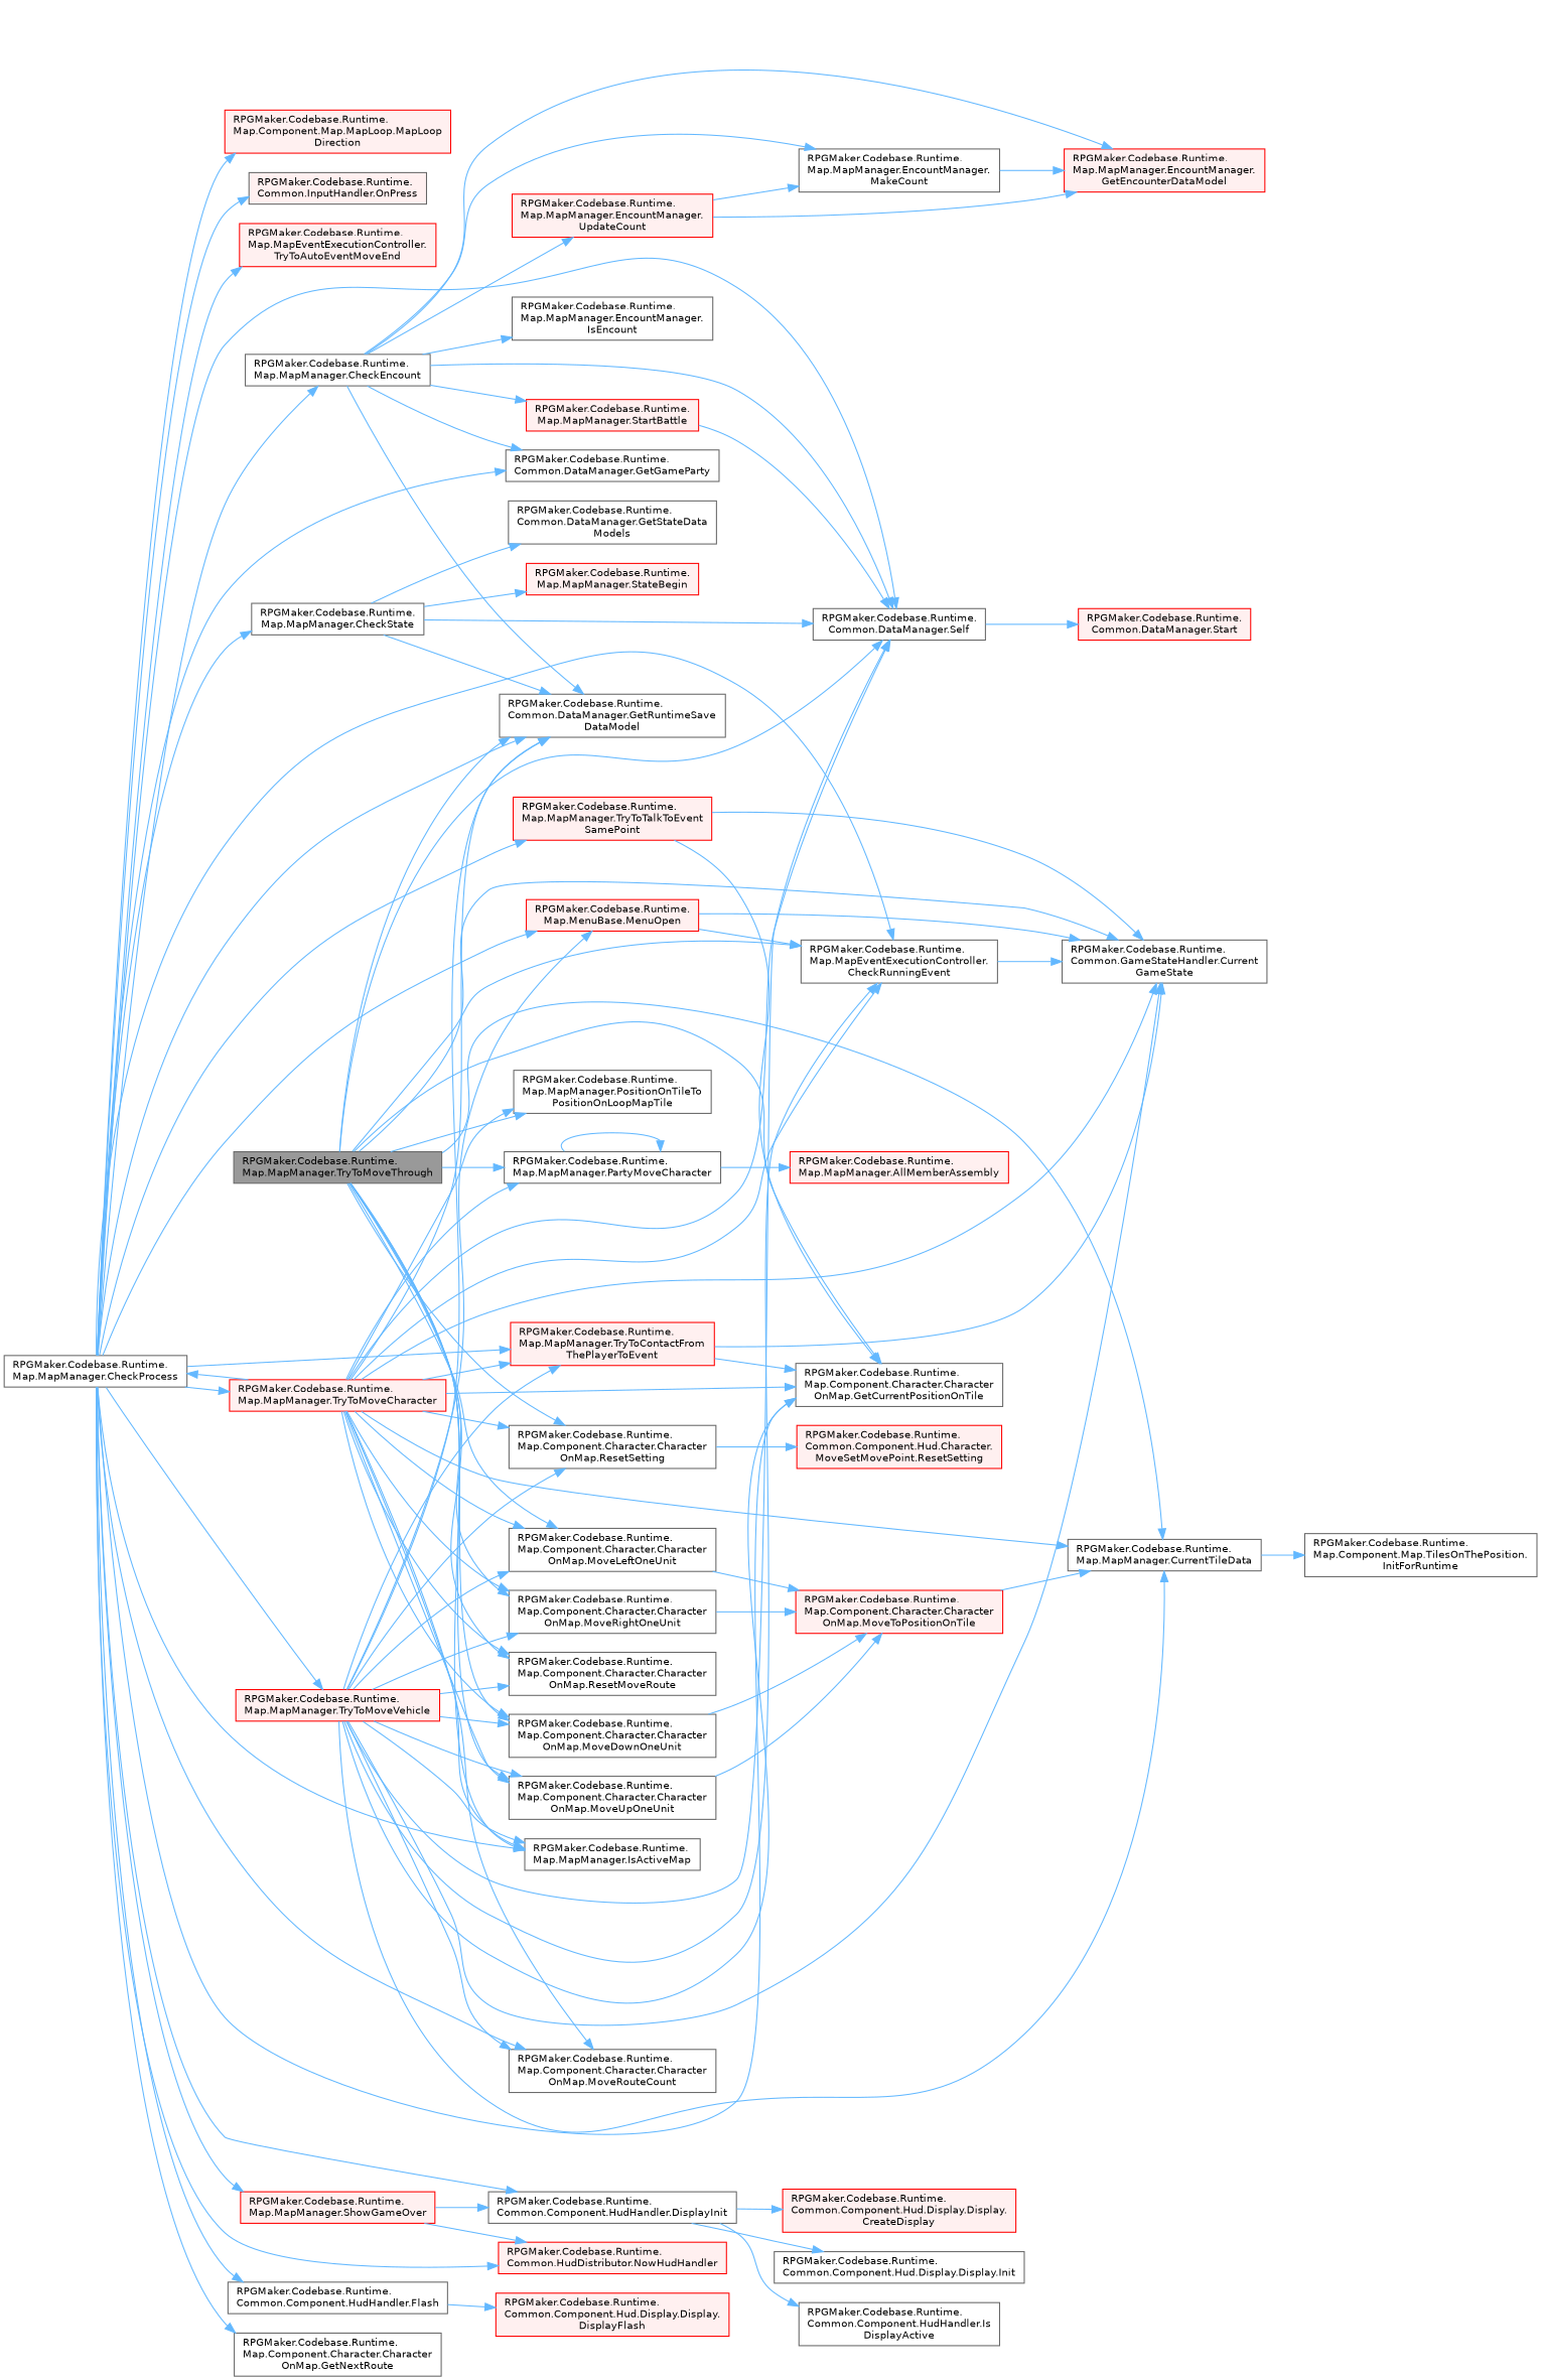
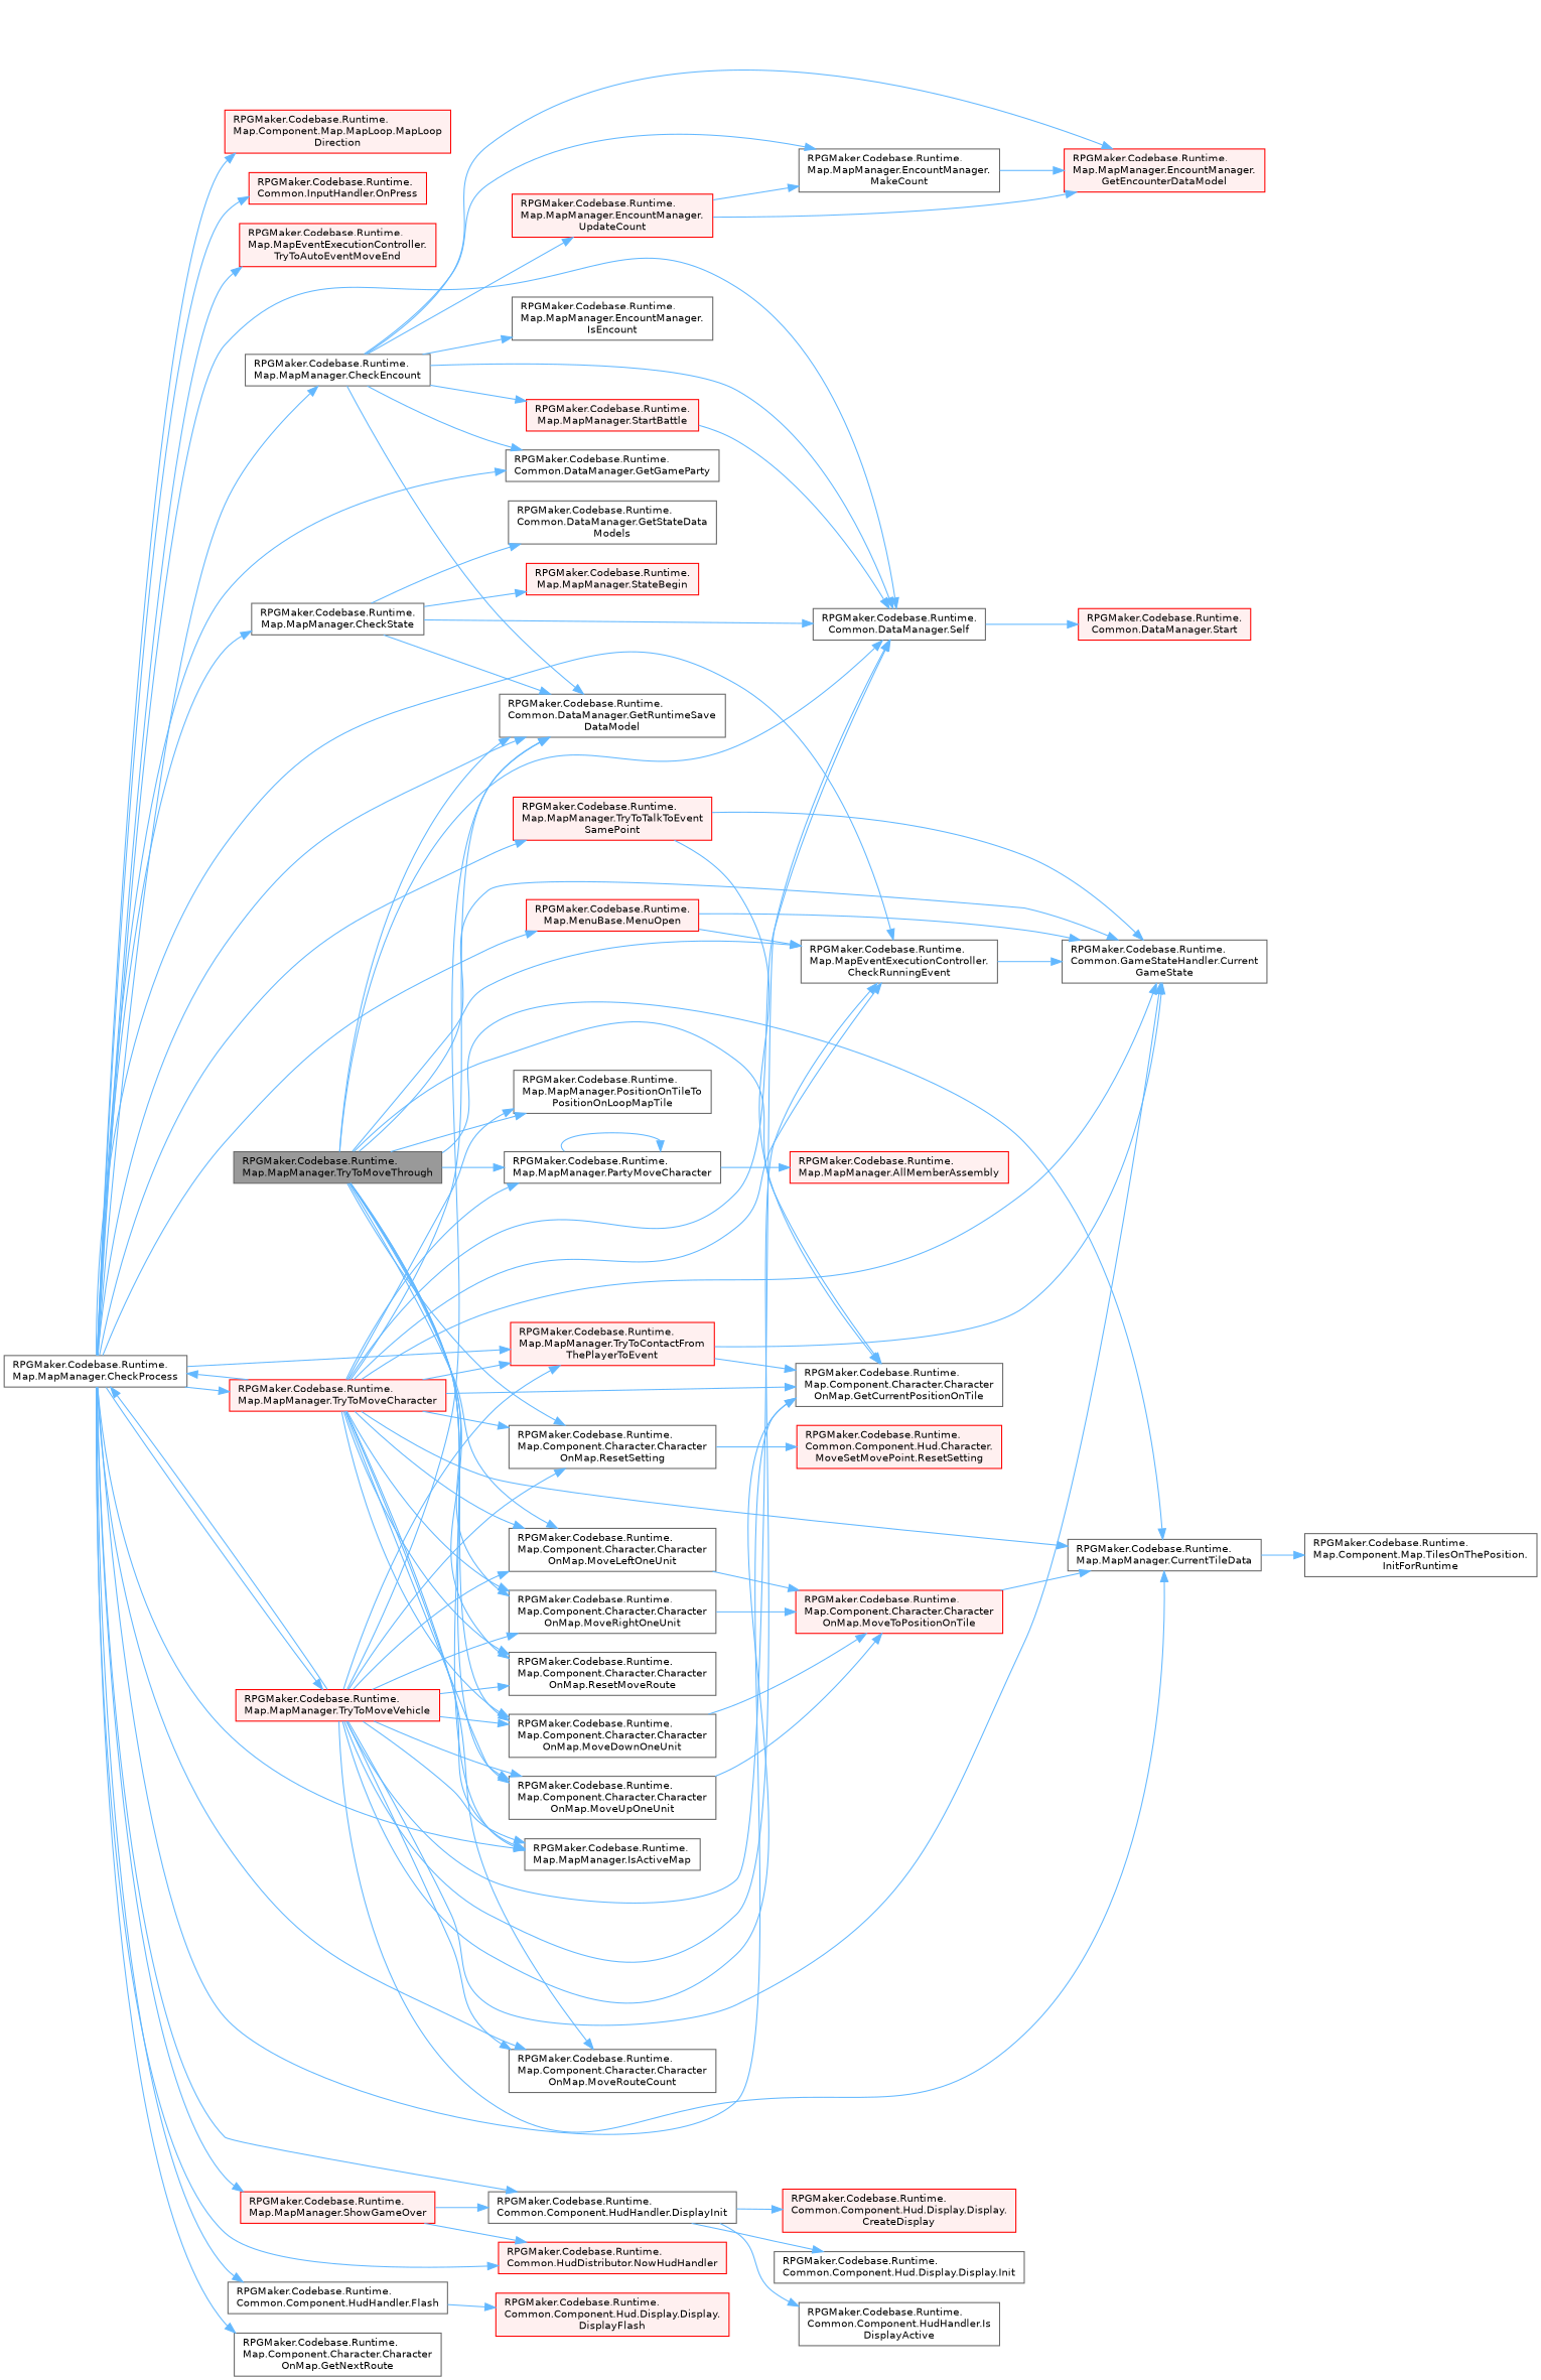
  digraph {
    rankdir=LR
    node [color=grey40 fillcolor=white fontname=Helvetica fontsize=10 shape=box style=filled]
    edge [color=steelblue1 fontname=Helvetica fontsize=10 labelfontname=Helvetica labelfontsize=10 style=solid]
    n1 [color=gray40 fillcolor=grey60 fontcolor=black height=0.2 label="RPGMaker.Codebase.Runtime.\lMap.MapManager.TryToMoveThrough" width=0.4]
    n2 [height=0.2 label="RPGMaker.Codebase.Runtime.\lCommon.DataManager.GetRuntimeSave\lDataModel" width=0.4]
    n3 [height=0.2 label="RPGMaker.Codebase.Runtime.\lCommon.DataManager.Self" width=0.4]
    n4 [height=0.2 label="RPGMaker.Codebase.Runtime.\lMap.MapEventExecutionController.\lCheckRunningEvent" width=0.4]
    n5 [height=0.2 label="RPGMaker.Codebase.Runtime.\lCommon.GameStateHandler.Current\lGameState" width=0.4]
    n6 [height=0.2 label="RPGMaker.Codebase.Runtime.\lMap.Component.Character.Character\lOnMap.GetCurrentPositionOnTile" width=0.4]
    n7 [height=0.2 label="RPGMaker.Codebase.Runtime.\lMap.MapManager.IsActiveMap" width=0.4]
    n8 [height=0.2 label="RPGMaker.Codebase.Runtime.\lMap.MapManager.CurrentTileData" width=0.4]
    n9 [height=0.2 label="RPGMaker.Codebase.Runtime.\lMap.Component.Character.Character\lOnMap.MoveDownOneUnit" width=0.4]
    n10 [height=0.2 label="RPGMaker.Codebase.Runtime.\lMap.Component.Character.Character\lOnMap.MoveLeftOneUnit" width=0.4]
    n11 [height=0.2 label="RPGMaker.Codebase.Runtime.\lMap.Component.Character.Character\lOnMap.MoveRightOneUnit" width=0.4]
    n12 [height=0.2 label="RPGMaker.Codebase.Runtime.\lMap.Component.Character.Character\lOnMap.MoveUpOneUnit" width=0.4]
    n13 [height=0.2 label="RPGMaker.Codebase.Runtime.\lMap.MapManager.PartyMoveCharacter" width=0.4]
    n14 [height=0.2 label="RPGMaker.Codebase.Runtime.\lMap.MapManager.PositionOnTileTo\lPositionOnLoopMapTile" width=0.4]
    n15 [height=0.2 label="RPGMaker.Codebase.Runtime.\lMap.Component.Character.Character\lOnMap.ResetMoveRoute" width=0.4]
    n16 [height=0.2 label="RPGMaker.Codebase.Runtime.\lMap.Component.Character.Character\lOnMap.ResetSetting" width=0.4]
    n17 [height=0.2 label="RPGMaker.Codebase.Runtime.\lMap.MapManager.CheckProcess" width=0.4]
    n18 [height=0.2 label="RPGMaker.Codebase.Runtime.\lMap.MapManager.CheckEncount" width=0.4]
    n19 [height=0.2 label="RPGMaker.Codebase.Runtime.\lCommon.DataManager.GetGameParty" width=0.4]
    n20 [height=0.2 label="RPGMaker.Codebase.Runtime.\lMap.MapManager.CheckState" width=0.4]
    n21 [height=0.2 label="RPGMaker.Codebase.Runtime.\lCommon.Component.HudHandler.DisplayInit" width=0.4]
    n22 [height=0.2 label="RPGMaker.Codebase.Runtime.\lCommon.Component.HudHandler.Flash" width=0.4]
    n23 [height=0.2 label="RPGMaker.Codebase.Runtime.\lMap.Component.Character.Character\lOnMap.GetNextRoute" width=0.4]
    n24 [color=red fillcolor="#FFF0F0" height=0.2 label="RPGMaker.Codebase.Runtime.\lMap.Component.Map.MapLoop.MapLoop\lDirection" width=0.4]
    n25 [color=red fillcolor="#FFF0F0" height=0.2 label="RPGMaker.Codebase.Runtime.\lMap.MenuBase.MenuOpen" width=0.4]
    n26 [height=0.2 label="RPGMaker.Codebase.Runtime.\lMap.Component.Character.Character\lOnMap.MoveRouteCount" width=0.4]
    n27 [color=red fillcolor="#FFF0F0" height=0.2 label="RPGMaker.Codebase.Runtime.\lCommon.HudDistributor.NowHudHandler" width=0.4]
-   n28 [fillcolor="#FFF0F0" height=0.2 label="RPGMaker.Codebase.Runtime.\lCommon.InputHandler.OnPress" width=0.4]
+   n28 [color=red fillcolor="#FFF0F0" height=0.2 label="RPGMaker.Codebase.Runtime.\lCommon.InputHandler.OnPress" width=0.4]
    n29 [color=red fillcolor="#FFF0F0" height=0.2 label="RPGMaker.Codebase.Runtime.\lMap.MapManager.ShowGameOver" width=0.4]
    n30 [color=red fillcolor="#FFF0F0" height=0.2 label="RPGMaker.Codebase.Runtime.\lMap.MapEventExecutionController.\lTryToAutoEventMoveEnd" width=0.4]
    n31 [color=red fillcolor="#FFF0F0" height=0.2 label="RPGMaker.Codebase.Runtime.\lMap.MapManager.TryToContactFrom\lThePlayerToEvent" width=0.4]
    n32 [color=red fillcolor="#FFF0F0" height=0.2 label="RPGMaker.Codebase.Runtime.\lMap.MapManager.TryToMoveCharacter" width=0.4]
    n33 [color=red fillcolor="#FFF0F0" height=0.2 label="RPGMaker.Codebase.Runtime.\lMap.MapManager.TryToMoveVehicle" width=0.4]
    n34 [color=red fillcolor="#FFF0F0" height=0.2 label="RPGMaker.Codebase.Runtime.\lMap.MapManager.TryToTalkToEvent\lSamePoint" width=0.4]
    n35 [color=red fillcolor="#FFF0F0" height=0.2 label="RPGMaker.Codebase.Runtime.\lCommon.DataManager.Start" width=0.4]
    n36 [height=0.2 label="RPGMaker.Codebase.Runtime.\lMap.Component.Map.TilesOnThePosition.\lInitForRuntime" width=0.4]
    n37 [color=red fillcolor="#FFF0F0" height=0.2 label="RPGMaker.Codebase.Runtime.\lMap.Component.Character.Character\lOnMap.MoveToPositionOnTile" width=0.4]
    n38 [color=red fillcolor="#FFF0F0" height=0.2 label="RPGMaker.Codebase.Runtime.\lMap.MapManager.AllMemberAssembly" width=0.4]
    n39 [color=red fillcolor="#FFF0F0" height=0.2 label="RPGMaker.Codebase.Runtime.\lCommon.Component.Hud.Character.\lMoveSetMovePoint.ResetSetting" width=0.4]
    n40 [color=red fillcolor="#FFF0F0" height=0.2 label="RPGMaker.Codebase.Runtime.\lMap.MapManager.EncountManager.\lGetEncounterDataModel" width=0.4]
    n41 [height=0.2 label="RPGMaker.Codebase.Runtime.\lMap.MapManager.EncountManager.\lIsEncount" width=0.4]
    n42 [height=0.2 label="RPGMaker.Codebase.Runtime.\lMap.MapManager.EncountManager.\lMakeCount" width=0.4]
    n43 [color=red fillcolor="#FFF0F0" height=0.2 label="RPGMaker.Codebase.Runtime.\lMap.MapManager.StartBattle" width=0.4]
    n44 [color=red fillcolor="#FFF0F0" height=0.2 label="RPGMaker.Codebase.Runtime.\lMap.MapManager.EncountManager.\lUpdateCount" width=0.4]
    n45 [height=0.2 label="RPGMaker.Codebase.Runtime.\lCommon.DataManager.GetStateData\lModels" width=0.4]
    n46 [color=red fillcolor="#FFF0F0" height=0.2 label="RPGMaker.Codebase.Runtime.\lMap.MapManager.StateBegin" width=0.4]
    n47 [color=red fillcolor="#FFF0F0" height=0.2 label="RPGMaker.Codebase.Runtime.\lCommon.Component.Hud.Display.Display.\lCreateDisplay" width=0.4]
    n48 [height=0.2 label="RPGMaker.Codebase.Runtime.\lCommon.Component.Hud.Display.Display.Init" width=0.4]
    n49 [height=0.2 label="RPGMaker.Codebase.Runtime.\lCommon.Component.HudHandler.Is\lDisplayActive" width=0.4]
    n50 [color=red fillcolor="#FFF0F0" height=0.2 label="RPGMaker.Codebase.Runtime.\lCommon.Component.Hud.Display.Display.\lDisplayFlash" width=0.4]
    n1 -> n2
    n1 -> n3
    n1 -> n4
    n1 -> n5
    n1 -> n6
    n1 -> n7
    n1 -> n8
    n1 -> n9
    n1 -> n10
    n1 -> n11
    n1 -> n12
    n1 -> n13
    n1 -> n14
    n1 -> n15
    n1 -> n16
    n3 -> n35
    n4 -> n5
    n8 -> n36
    n9 -> n37
    n10 -> n37
    n11 -> n37
    n12 -> n37
    n13 -> n13
    n13 -> n38
    n16 -> n39
    n17 -> n2
    n17 -> n3
    n17 -> n4
    n17 -> n6
    n17 -> n7
    n17 -> n18
    n17 -> n19
    n17 -> n20
    n17 -> n21
    n17 -> n22
    n17 -> n23
    n17 -> n24
    n17 -> n25
    n17 -> n26
    n17 -> n27
    n17 -> n28
    n17 -> n29
    n17 -> n30
    n17 -> n31
    n17 -> n32
    n17 -> n33
    n17 -> n34
    n18 -> n2
    n18 -> n3
    n18 -> n19
    n18 -> n40
    n18 -> n41
    n18 -> n42
    n18 -> n43
    n18 -> n44
    n20 -> n2
    n20 -> n3
    n20 -> n45
    n20 -> n46
    n21 -> n47
    n21 -> n48
    n21 -> n49
    n22 -> n50
    n25 -> n4
    n25 -> n5
    n29 -> n21
    n29 -> n27
    n31 -> n5
    n31 -> n6
    n32 -> n2
    n32 -> n3
    n32 -> n4
    n32 -> n5
    n32 -> n6
    n32 -> n7
    n32 -> n8
    n32 -> n9
    n32 -> n10
    n32 -> n11
    n32 -> n12
    n32 -> n13
    n32 -> n14
    n32 -> n15
    n32 -> n16
    n32 -> n17
    n32 -> n26
    n32 -> n31
    n33 -> n2
    n33 -> n3
    n33 -> n4
    n33 -> n5
    n33 -> n6
    n33 -> n7
    n33 -> n8
    n33 -> n9
    n33 -> n10
    n33 -> n11
    n33 -> n12
    n33 -> n15
    n33 -> n16
-   n33 -> n25
+   n33 -> n17
    n33 -> n26
    n33 -> n31
    n34 -> n5
    n34 -> n6
    n37 -> n8
    n42 -> n40
    n43 -> n3
    n44 -> n40
    n44 -> n42
  }
